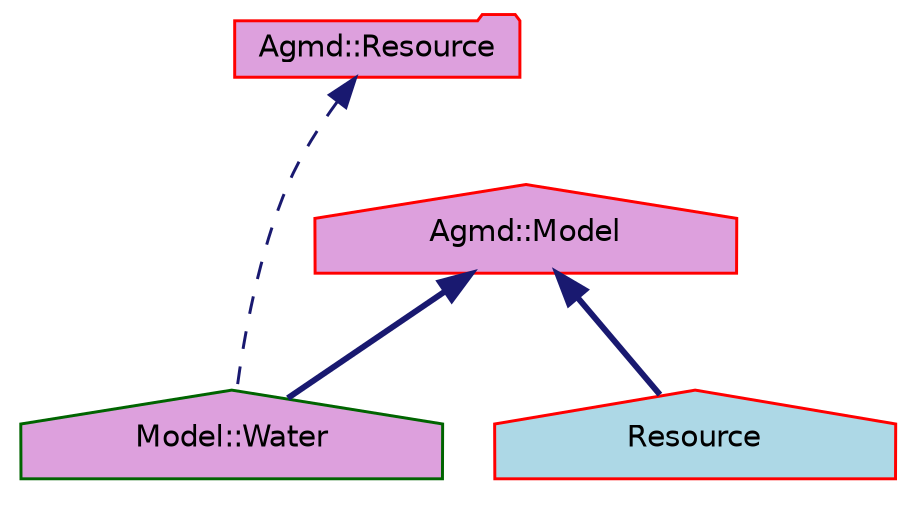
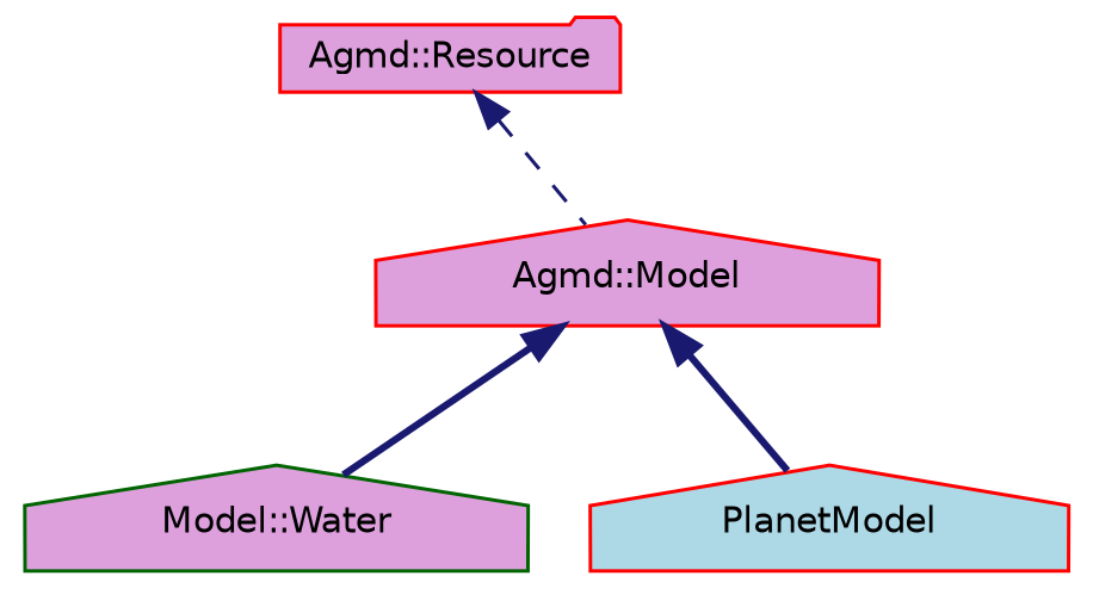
  digraph {
    node [color=red fillcolor=plum fontname=Helvetica fontsize=10 shape=house style=filled]
    edge [color=midnightblue dir=back fontname=Helvetica fontsize=10 labelfontname=Helvetica labelfontsize=10 style=bold]
    n1 [fontcolor=black height=0.2 label="Agmd::Model" width=0.4]
    n2 [color=darkgreen height=0.2 label="Model::Water" width=0.4]
-   n3 [fillcolor=lightblue height=0.2 label=Resource width=0.4]
+   n3 [fillcolor=lightblue height=0.2 label=PlanetModel width=0.4]
    n4 [height=0.2 label="Agmd::Resource" shape=folder width=0.4]
    n1 -> n2
    n1 -> n3
-   n4 -> n2 [style=dashed]
+   n4 -> n1 [style=dashed]
  }
